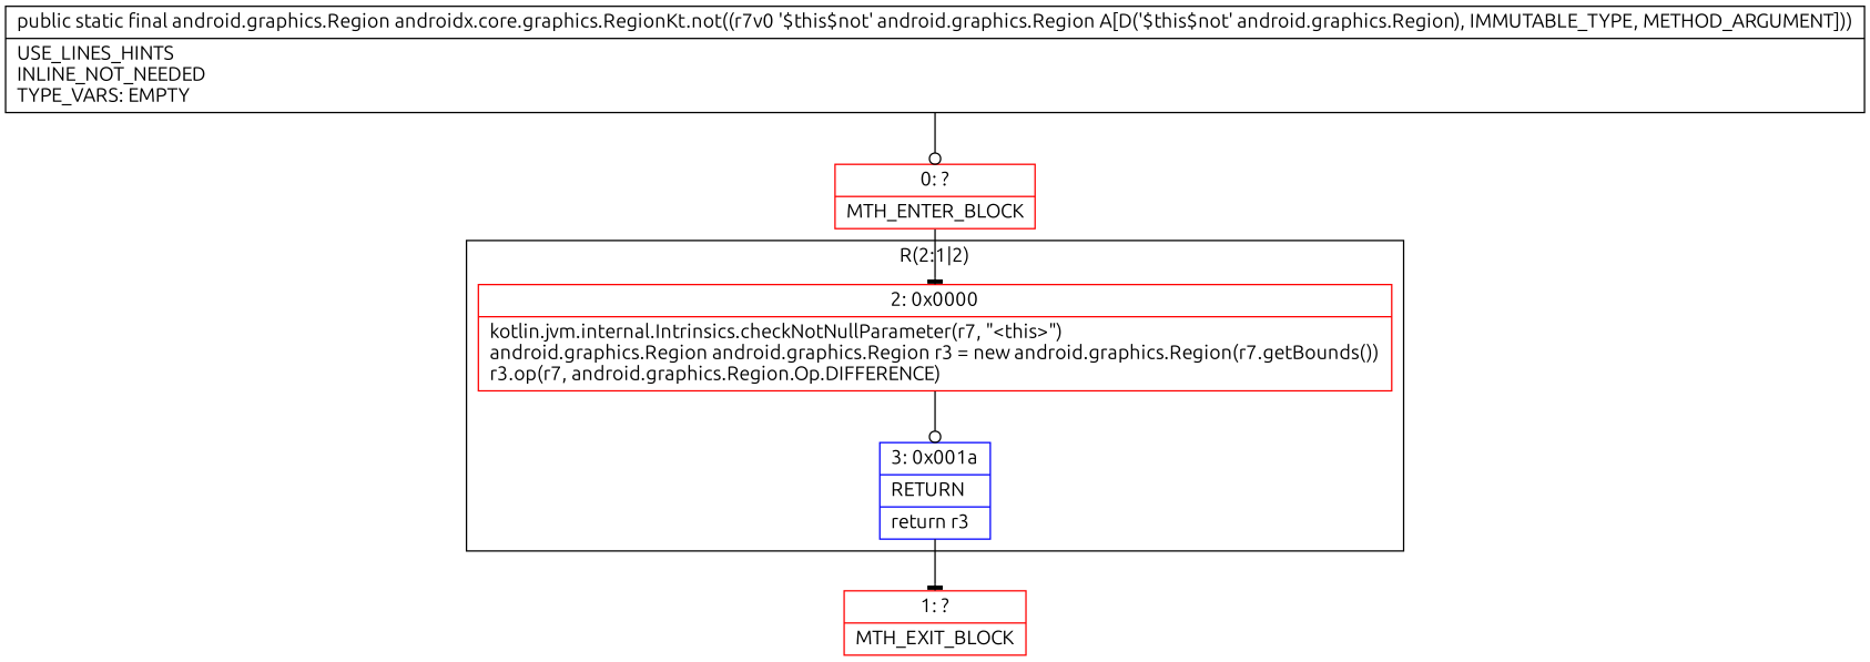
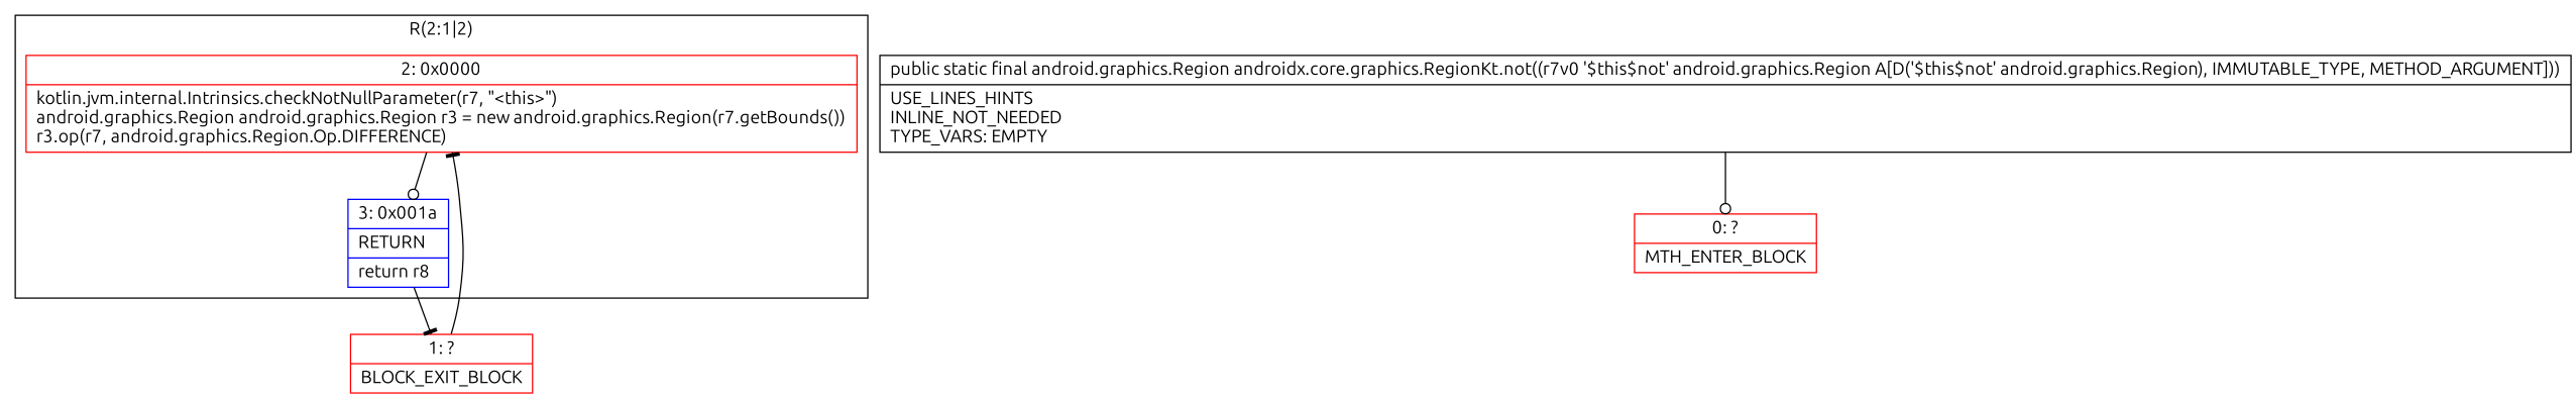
  digraph {
    fontname=Ubuntu
    node [color=red fontname=Ubuntu shape=record]
    edge [arrowhead=odot fontname=Ubuntu]
    n1 [label="{2\:\ 0x0000|kotlin.jvm.internal.Intrinsics.checkNotNullParameter(r7, \"\<this\>\")\landroid.graphics.Region android.graphics.Region r3 = new android.graphics.Region(r7.getBounds())\lr3.op(r7, android.graphics.Region.Op.DIFFERENCE)\l}"]
-   n2 [color=blue label="{3\:\ 0x001a|RETURN\l|return r3\l}"]
-   n3 [label="{1\:\ ?|MTH_EXIT_BLOCK\l}"]
+   n2 [color=blue label="{3\:\ 0x001a|RETURN\l|return r8\l}"]
+   n3 [label="{1\:\ ?|BLOCK_EXIT_BLOCK\l}"]
    n4 [label="{0\:\ ?|MTH_ENTER_BLOCK\l}"]
    n5 [label="{public static final android.graphics.Region androidx.core.graphics.RegionKt.not((r7v0 '$this$not' android.graphics.Region A[D('$this$not' android.graphics.Region), IMMUTABLE_TYPE, METHOD_ARGUMENT]))  | USE_LINES_HINTS\lINLINE_NOT_NEEDED\lTYPE_VARS: EMPTY\l}" color=""]
    subgraph cluster_1 {
      label="R(2:1|2)"
      n1
      n2
    }
    n1 -> n2
    n2 -> n3 [arrowhead=tee]
-   n4 -> n1 [arrowhead=tee]
+   n3 -> n1 [arrowhead=tee]
    n5 -> n4
  }
